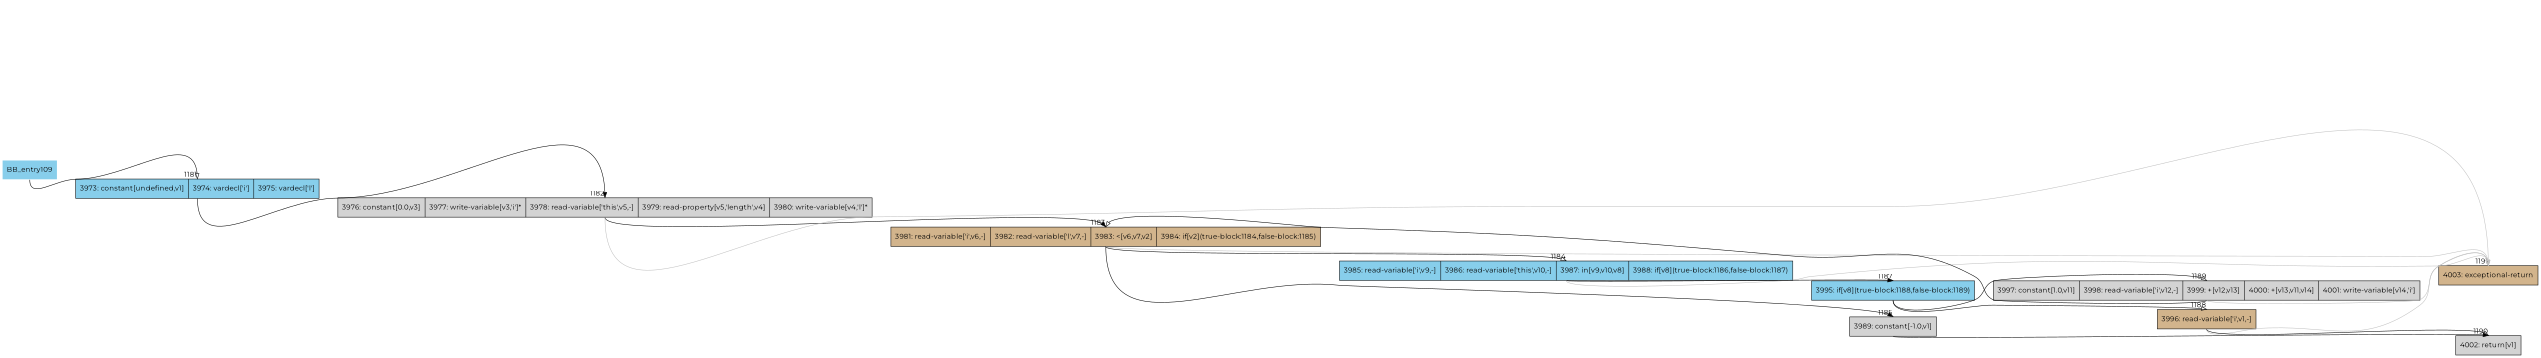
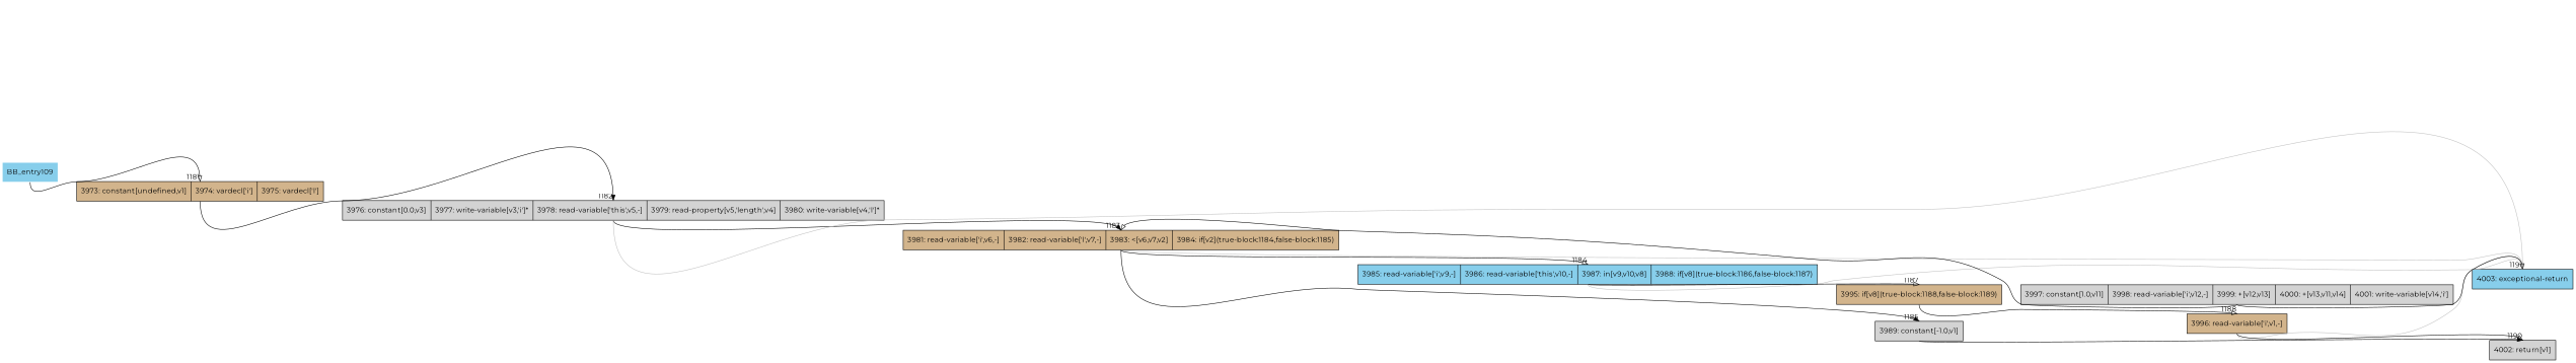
  digraph {
    fontname=Montserrat
    rankdir=LR
    node [fillcolor=skyblue fontname=Montserrat shape=record style=filled]
    edge [arrowhead=onormal fontname=Montserrat headport=n tailport=s]
    n1 [label=BB_entry109 shape=none]
-   n2 [label="{3973: constant[undefined,v1]|3974: vardecl['i']|3975: vardecl['l']}"]
+   n2 [fillcolor=tan label="{3973: constant[undefined,v1]|3974: vardecl['i']|3975: vardecl['l']}"]
    n3 [fillcolor=lightgrey label="{3976: constant[0.0,v3]|3977: write-variable[v3,'i']*|3978: read-variable['this',v5,-]|3979: read-property[v5,'length',v4]|3980: write-variable[v4,'l']*}"]
    n4 [fillcolor=tan label="{3981: read-variable['i',v6,-]|3982: read-variable['l',v7,-]|3983: \<[v6,v7,v2]|3984: if[v2](true-block:1184,false-block:1185)}"]
-   n5 [fillcolor=tan label="{4003: exceptional-return}"]
+   n5 [label="{4003: exceptional-return}"]
    n6 [label="{3985: read-variable['i',v9,-]|3986: read-variable['this',v10,-]|3987: in[v9,v10,v8]|3988: if[v8](true-block:1186,false-block:1187)}"]
    n7 [fillcolor=lightgrey label="{3989: constant[-1.0,v1]}"]
-   n8 [label="{3995: if[v8](true-block:1188,false-block:1189)}"]
+   n8 [fillcolor=tan label="{3995: if[v8](true-block:1188,false-block:1189)}"]
    n9 [fillcolor=lightgrey label="{4002: return[v1]}"]
    n10 [fillcolor=tan label="{3996: read-variable['i',v1,-]}"]
    n11 [fillcolor=lightgrey label="{3997: constant[1.0,v11]|3998: read-variable['i',v12,-]|3999: +[v12,v13]|4000: +[v13,v11,v14]|4001: write-variable[v14,'i']}"]
    n1 -> n2 [headlabel="    1181"]
    n2 -> n3 [arrowhead=normal headlabel="      1182"]
    n3 -> n4 [arrowhead=normal headlabel="      1183"]
    n3 -> n5 [arrowhead=normal color=gray headlabel="      1191"]
    n4 -> n5 [color=gray]
    n4 -> n6 [headlabel="      1184"]
    n4 -> n7 [arrowhead=normal headlabel="      1185"]
    n6 -> n5 [color=gray]
-   n6 -> n8 [arrowhead=normal headlabel="      1187"]
+   n6 -> n8 [headlabel="      1187"]
    n7 -> n9 [arrowhead=normal headlabel="      1190"]
    n8 -> n10 [headlabel="      1188"]
-   n8 -> n11 [headlabel="      1189"]
    n10 -> n5 [color=gray]
    n10 -> n9
    n11 -> n4
-   n11 -> n5 [color=gray]
+   n11 -> n5 [color=black]
  }
